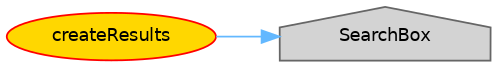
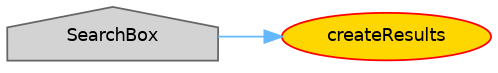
  digraph {
    rankdir=LR
    node [fontname=Helvetica fontsize=10 style=filled]
    n1 [color=gray40 fillcolor=lightgrey fontcolor=black height=0.2 label=SearchBox shape=house width=0.4]
    n2 [color=red fillcolor=gold height=0.2 label=createResults shape=ellipse width=0.4]
-   n2 -> n1 [color=steelblue1 fontname=Helvetica fontsize=10 labelfontname=Helvetica labelfontsize=10 style=solid]
+   n1 -> n2 [color=steelblue1 fontname=Helvetica fontsize=10 labelfontname=Helvetica labelfontsize=10 style=solid]
  }
